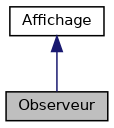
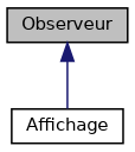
  digraph {
    node [color=black fontname=Helvetica fontsize=10 shape=record style=filled]
    n1 [fillcolor=grey75 fontcolor=black height=0.2 label=Observeur width=0.4]
    n2 [fillcolor=white height=0.2 label=Affichage width=0.4]
-   n2 -> n1 [color=midnightblue dir=back fontname=Helvetica fontsize=10 labelfontname=Helvetica labelfontsize=10 style=solid]
+   n1 -> n2 [color=midnightblue dir=back fontname=Helvetica fontsize=10 labelfontname=Helvetica labelfontsize=10 style=solid]
  }
